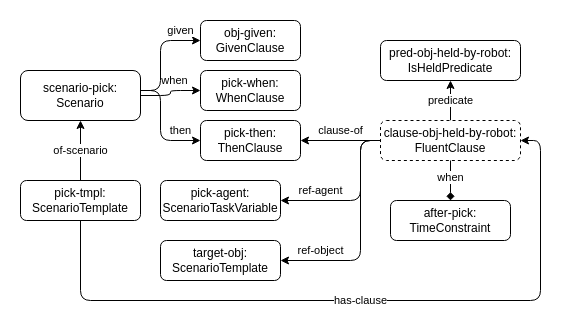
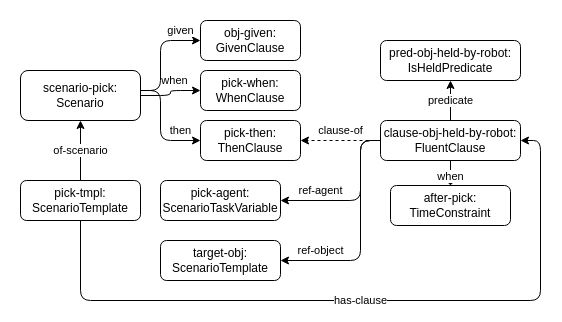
  <mxCell id="0" />
  <mxCell id="1" parent="0" />
  <mxCell id="2" value="given" style="edgeStyle=orthogonalEdgeStyle;shape=connector;rounded=1;orthogonalLoop=1;jettySize=auto;html=1;labelBackgroundColor=default;strokeColor=default;align=center;verticalAlign=middle;fontFamily=Helvetica;fontSize=11;fontColor=default;endArrow=classic;" parent="1" source="5" target="6" edge="1"><mxGeometry x="0.636" y="10" relative="1" as="geometry"><Array as="points"><mxPoint x="160" y="90" /><mxPoint x="160" y="40" /></Array><mxPoint as="offset" /></mxGeometry></mxCell>
  <mxCell id="3" value="when" style="edgeStyle=orthogonalEdgeStyle;shape=connector;rounded=1;orthogonalLoop=1;jettySize=auto;html=1;labelBackgroundColor=default;strokeColor=default;align=center;verticalAlign=middle;fontFamily=Helvetica;fontSize=11;fontColor=default;endArrow=classic;" parent="1" source="5" target="7" edge="1"><mxGeometry x="0.2" y="10" relative="1" as="geometry"><mxPoint as="offset" /></mxGeometry></mxCell>
  <mxCell id="4" value="then" style="edgeStyle=orthogonalEdgeStyle;shape=connector;rounded=1;orthogonalLoop=1;jettySize=auto;html=1;labelBackgroundColor=default;strokeColor=default;align=center;verticalAlign=middle;fontFamily=Helvetica;fontSize=11;fontColor=default;endArrow=classic;" parent="1" source="5" target="8" edge="1"><mxGeometry x="0.636" y="10" relative="1" as="geometry"><Array as="points"><mxPoint x="160" y="90" /><mxPoint x="160" y="140" /></Array><mxPoint as="offset" /></mxGeometry></mxCell>
  <mxCell id="5" value="scenario-pick: Scenario" style="rounded=1;whiteSpace=wrap;html=1;" parent="1" vertex="1"><mxGeometry x="20" y="70" width="120" height="50" as="geometry" /></mxCell>
  <mxCell id="6" value="obj-given: GivenClause" style="rounded=1;whiteSpace=wrap;html=1;" parent="1" vertex="1"><mxGeometry x="200" y="20" width="100" height="40" as="geometry" /></mxCell>
  <mxCell id="7" value="pick-when: WhenClause" style="rounded=1;whiteSpace=wrap;html=1;" parent="1" vertex="1"><mxGeometry x="200" y="70" width="100" height="40" as="geometry" /></mxCell>
  <mxCell id="8" value="pick-then: ThenClause" style="rounded=1;whiteSpace=wrap;html=1;" parent="1" vertex="1"><mxGeometry x="200" y="120" width="100" height="40" as="geometry" /></mxCell>
  <mxCell id="9" value="of-scenario" style="edgeStyle=orthogonalEdgeStyle;shape=connector;rounded=1;orthogonalLoop=1;jettySize=auto;html=1;labelBackgroundColor=default;strokeColor=default;align=center;verticalAlign=middle;fontFamily=Helvetica;fontSize=11;fontColor=default;endArrow=classic;" parent="1" source="11" target="5" edge="1"><mxGeometry relative="1" as="geometry" /></mxCell>
  <mxCell id="10" value="has-clause" style="edgeStyle=orthogonalEdgeStyle;shape=connector;rounded=1;orthogonalLoop=1;jettySize=auto;html=1;labelBackgroundColor=default;strokeColor=default;align=center;verticalAlign=middle;fontFamily=Helvetica;fontSize=11;fontColor=default;endArrow=classic;" parent="1" source="11" target="15" edge="1"><mxGeometry relative="1" as="geometry"><Array as="points"><mxPoint x="80" y="300" /><mxPoint x="540" y="300" /><mxPoint x="540" y="140" /></Array></mxGeometry></mxCell>
  <mxCell id="11" value="pick-tmpl: ScenarioTemplate" style="rounded=1;whiteSpace=wrap;html=1;" parent="1" vertex="1"><mxGeometry x="20" y="180" width="120" height="40" as="geometry" /></mxCell>
  <mxCell id="12" value="ref-agent" style="edgeStyle=orthogonalEdgeStyle;rounded=1;orthogonalLoop=1;jettySize=auto;html=1;" parent="1" source="15" target="19" edge="1"><mxGeometry x="0.5" y="-10" relative="1" as="geometry"><Array as="points"><mxPoint x="360" y="140" /><mxPoint x="360" y="200" /></Array><mxPoint as="offset" /><mxPoint x="300" y="200" as="targetPoint" /></mxGeometry></mxCell>
- <mxCell id="13" value="clause-of" style="edgeStyle=orthogonalEdgeStyle;rounded=1;orthogonalLoop=1;jettySize=auto;html=1;" parent="1" source="15" target="8" edge="1"><mxGeometry y="-10" relative="1" as="geometry"><Array as="points" /><mxPoint as="offset" /><mxPoint x="330" y="140" as="targetPoint" /></mxGeometry></mxCell>
+ <mxCell id="13" value="clause-of" style="edgeStyle=orthogonalEdgeStyle;rounded=1;orthogonalLoop=1;jettySize=auto;html=1;dashed=1;" parent="1" source="15" target="8" edge="1"><mxGeometry y="-10" relative="1" as="geometry"><Array as="points" /><mxPoint as="offset" /><mxPoint x="330" y="140" as="targetPoint" /></mxGeometry></mxCell>
  <mxCell id="14" value="predicate" style="edgeStyle=orthogonalEdgeStyle;rounded=1;orthogonalLoop=1;jettySize=auto;html=1;labelBackgroundColor=default;" parent="1" source="15" target="16" edge="1"><mxGeometry relative="1" as="geometry"><Array as="points"><mxPoint x="390" y="130" /><mxPoint x="390" y="130" /></Array><mxPoint as="offset" /></mxGeometry></mxCell>
- <mxCell id="15" value="clause-obj-held-by-robot: FluentClause" style="rounded=1;whiteSpace=wrap;html=1;dashed=1;" parent="1" vertex="1"><mxGeometry x="380" y="120" width="140" height="40" as="geometry" /></mxCell>
+ <mxCell id="15" value="clause-obj-held-by-robot: FluentClause" style="rounded=1;whiteSpace=wrap;html=1;" parent="1" vertex="1"><mxGeometry x="380" y="120" width="140" height="40" as="geometry" /></mxCell>
  <mxCell id="16" value="pred-obj-held-by-robot: IsHeldPredicate" style="rounded=1;whiteSpace=wrap;html=1;" parent="1" vertex="1"><mxGeometry x="380" y="40" width="140" height="40" as="geometry" /></mxCell>
- <mxCell id="17" value="after-pick: TimeConstraint" style="rounded=1;whiteSpace=wrap;html=1;" parent="1" vertex="1"><mxGeometry x="390" y="200" width="120" height="40" as="geometry" /></mxCell>
+ <mxCell id="17" value="after-pick: TimeConstraint" style="rounded=1;whiteSpace=wrap;html=1;" parent="1" vertex="1"><mxGeometry x="390" y="185" width="120" height="40" as="geometry" /></mxCell>
  <mxCell id="18" value="ref-object" style="edgeStyle=orthogonalEdgeStyle;rounded=1;orthogonalLoop=1;jettySize=auto;html=1;" parent="1" source="15" target="20" edge="1"><mxGeometry x="0.636" y="-10" relative="1" as="geometry"><Array as="points"><mxPoint x="360" y="140" /><mxPoint x="360" y="260" /></Array><mxPoint as="offset" /><mxPoint x="300" y="260" as="targetPoint" /></mxGeometry></mxCell>
  <mxCell id="19" value="pick-agent: ScenarioTaskVariable" style="rounded=1;whiteSpace=wrap;html=1;" parent="1" vertex="1"><mxGeometry x="160" y="180" width="120" height="40" as="geometry" /></mxCell>
  <mxCell id="20" value="target-obj: ScenarioTemplate" style="rounded=1;whiteSpace=wrap;html=1;" parent="1" vertex="1"><mxGeometry x="160" y="240" width="120" height="40" as="geometry" /></mxCell>
  <mxCell id="21" value="when" style="edgeStyle=orthogonalEdgeStyle;rounded=1;orthogonalLoop=1;jettySize=auto;html=1;labelBackgroundColor=default;endArrow=diamond;" parent="1" source="15" target="17" edge="1"><mxGeometry x="-0.143" relative="1" as="geometry"><Array as="points" /><mxPoint as="offset" /><mxPoint x="200" y="0" as="sourcePoint" /><mxPoint x="200" y="50" as="targetPoint" /></mxGeometry></mxCell>
